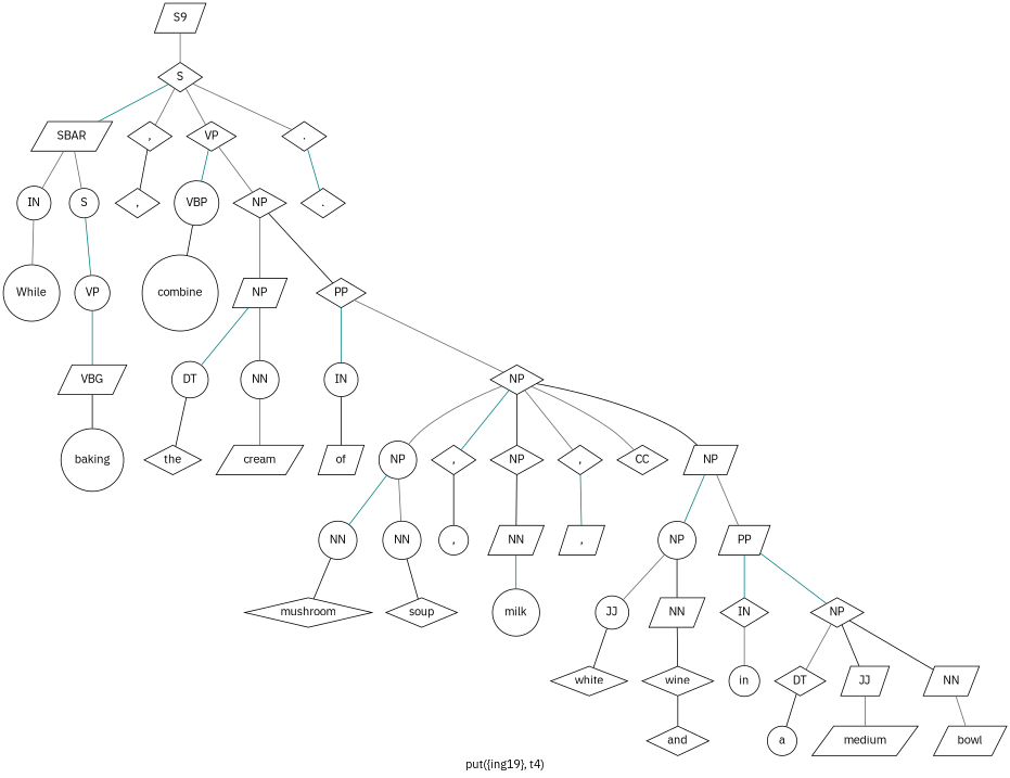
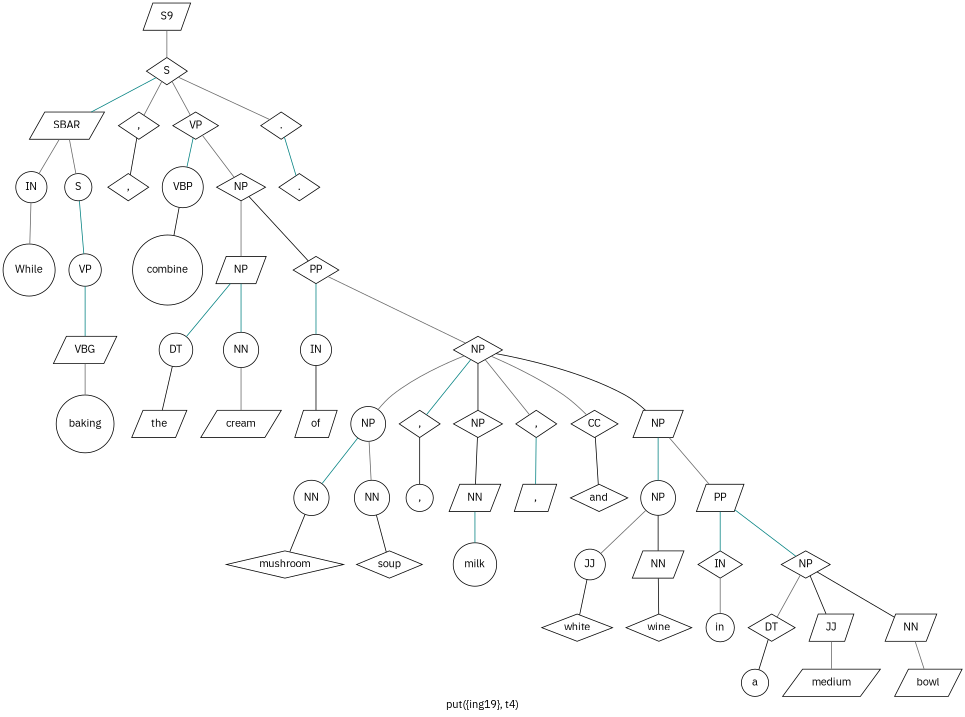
  graph {
    fontname="IBM Plex Sans"
    label="put({ing19}, t4)"
    node [fontname="IBM Plex Sans" shape=diamond]
    edge [color=gray40 fontname="IBM Plex Sans"]
    n1 [label=S9 shape=parallelogram]
    n2 [label=S]
    n3 [label=SBAR shape=parallelogram]
    n4 [label=","]
    n5 [label=VP]
    n6 [label="."]
    n7 [label=IN shape=circle]
    n8 [label=S shape=circle]
    n9 [label=","]
    n10 [label=VBP shape=circle]
    n11 [label=NP]
    n12 [label="."]
    n13 [label=While shape=circle]
    n14 [label=VP shape=circle]
    n15 [label=VBG shape=parallelogram]
    n16 [label=baking shape=circle]
    n17 [label=combine shape=circle]
    n18 [label=NP shape=parallelogram]
    n19 [label=PP]
    n20 [label=DT shape=circle]
    n21 [label=NN shape=circle]
    n22 [label=IN shape=circle]
    n23 [label=NP]
-   n24 [label=the]
+   n24 [label=the shape=parallelogram]
    n25 [label=cream shape=parallelogram]
    n26 [label=of shape=parallelogram]
    n27 [label=NP shape=circle]
    n28 [label=","]
    n29 [label=NP]
    n30 [label=","]
    n31 [label=CC]
    n32 [label=NP shape=parallelogram]
    n33 [label=NN shape=circle]
    n34 [label=NN shape=circle]
    n35 [label="," shape=circle]
    n36 [label=NN shape=parallelogram]
    n37 [label="," shape=parallelogram]
    n38 [label=and]
    n39 [label=NP shape=circle]
    n40 [label=PP shape=parallelogram]
    n41 [label=mushroom]
    n42 [label=soup]
    n43 [label=milk shape=circle]
    n44 [label=JJ shape=circle]
    n45 [label=NN shape=parallelogram]
    n46 [label=IN]
    n47 [label=NP]
    n48 [label=white]
    n49 [label=wine]
    n50 [label=in shape=circle]
    n51 [label=DT]
    n52 [label=JJ shape=parallelogram]
    n53 [label=NN shape=parallelogram]
    n54 [label=a shape=circle]
    n55 [label=medium shape=parallelogram]
    n56 [label=bowl shape=parallelogram]
    n1 -- n2
    n2 -- n3 [color=teal]
    n2 -- n4
    n2 -- n5
    n2 -- n6
    n3 -- n7
    n3 -- n8
    n4 -- n9 [color=black]
    n5 -- n10 [color=teal]
    n5 -- n11
    n6 -- n12 [color=teal]
    n7 -- n13
    n8 -- n14 [color=teal]
    n10 -- n17 [color=black]
    n11 -- n18
    n11 -- n19 [color=black]
    n14 -- n15 [color=teal]
-   n15 -- n16 [color=black]
+   n15 -- n16
    n18 -- n20 [color=teal]
    n18 -- n21 [color=teal]
    n19 -- n22 [color=teal]
    n19 -- n23
    n20 -- n24 [color=black]
    n21 -- n25
    n22 -- n26 [color=black]
    n23 -- n27
    n23 -- n28 [color=teal]
    n23 -- n29 [color=black]
    n23 -- n30
    n23 -- n31
    n23 -- n32 [color=black]
    n27 -- n33 [color=teal]
    n27 -- n34
    n28 -- n35 [color=black]
    n29 -- n36 [color=black]
    n30 -- n37 [color=teal]
-   n49 -- n38 [color=black]
+   n31 -- n38 [color=black]
    n32 -- n39 [color=teal]
    n32 -- n40
    n33 -- n41 [color=black]
    n34 -- n42 [color=black]
    n36 -- n43 [color=teal]
    n39 -- n44
    n39 -- n45 [color=black]
    n40 -- n46 [color=teal]
    n40 -- n47 [color=teal]
    n44 -- n48 [color=black]
    n45 -- n49 [color=black]
    n46 -- n50
    n47 -- n51
    n47 -- n52 [color=black]
    n47 -- n53 [color=black]
    n51 -- n54 [color=black]
    n52 -- n55
    n53 -- n56
  }
